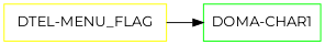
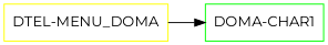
  digraph {
    rankdir=LR
    fontname=Montserrat
    node [shape=box fontname=Montserrat]
-   "DTEL-MENU_FLAG" [color=yellow]
+   "DTEL-MENU_FLAG" [color=yellow label="DTEL-MENU_DOMA"]
    "DOMA-CHAR1" [color=green]
    "DTEL-MENU_FLAG" -> "DOMA-CHAR1" [fontname=Montserrat]
  }
